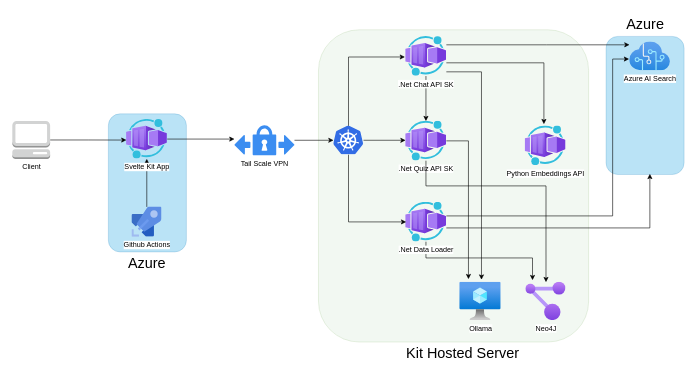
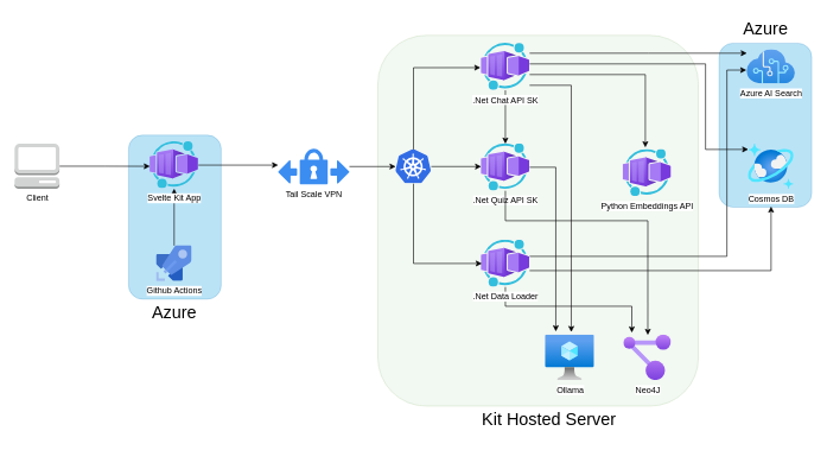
  <mxCell id="0" />
  <mxCell id="1" parent="0" />
  <mxCell id="2" value="" style="rounded=1;whiteSpace=wrap;html=1;strokeColor=#006EAF;fontSize=24;fillColor=#1ba1e2;opacity=30;fontColor=#ffffff;" vertex="1" parent="1"><mxGeometry x="1009" y="60" width="130" height="230" as="geometry" /></mxCell>
  <mxCell id="3" value="" style="rounded=1;whiteSpace=wrap;html=1;strokeColor=#006EAF;fontSize=24;fillColor=#1ba1e2;opacity=30;fontColor=#ffffff;" vertex="1" parent="1"><mxGeometry x="180" y="189" width="130" height="230" as="geometry" /></mxCell>
  <mxCell id="4" value="" style="rounded=1;whiteSpace=wrap;html=1;strokeColor=#82b366;fillColor=#d5e8d4;opacity=30;" vertex="1" parent="1"><mxGeometry x="530" y="49" width="450" height="520" as="geometry" /></mxCell>
  <mxCell id="5" value="Azure AI Search" style="aspect=fixed;html=1;points=[];align=center;image;fontSize=12;image=img/lib/azure2/ai_machine_learning/Cognitive_Services.svg;" vertex="1" parent="1"><mxGeometry x="1048" y="69" width="68" height="48" as="geometry" /></mxCell>
+ <mxCell id="6" value="Cosmos DB" style="aspect=fixed;html=1;points=[];align=center;image;fontSize=12;image=img/lib/azure2/databases/Azure_Cosmos_DB.svg;" vertex="1" parent="1"><mxGeometry x="1050" y="201" width="64" height="64" as="geometry" /></mxCell>
  <mxCell id="7" style="edgeStyle=orthogonalEdgeStyle;rounded=0;orthogonalLoop=1;jettySize=auto;html=1;entryX=0;entryY=0.5;entryDx=0;entryDy=0;entryPerimeter=0;" edge="1" parent="1" source="8" target="22"><mxGeometry relative="1" as="geometry" /></mxCell>
  <mxCell id="8" value="" style="sketch=0;html=1;aspect=fixed;strokeColor=none;shadow=0;align=center;verticalAlign=top;fillColor=#3B8DF1;shape=mxgraph.gcp2.vpn" vertex="1" parent="1"><mxGeometry x="390" y="208" width="100" height="50" as="geometry" /></mxCell>
  <mxCell id="9" style="edgeStyle=orthogonalEdgeStyle;rounded=0;orthogonalLoop=1;jettySize=auto;html=1;" edge="1" parent="1" source="10" target="18"><mxGeometry relative="1" as="geometry" /></mxCell>
  <mxCell id="10" value="Github Actions" style="sketch=0;aspect=fixed;html=1;points=[];align=center;image;fontSize=12;image=img/lib/mscae/Azure_Pipelines.svg;" vertex="1" parent="1"><mxGeometry x="219" y="344" width="50" height="50" as="geometry" /></mxCell>
  <mxCell id="11" style="edgeStyle=orthogonalEdgeStyle;rounded=0;orthogonalLoop=1;jettySize=auto;html=1;exitX=1;exitY=0.5;exitDx=0;exitDy=0;exitPerimeter=0;entryX=0;entryY=0.525;entryDx=0;entryDy=0;entryPerimeter=0;" edge="1" parent="1" source="12" target="18"><mxGeometry relative="1" as="geometry" /></mxCell>
  <mxCell id="12" value="Client" style="outlineConnect=0;dashed=0;verticalLabelPosition=bottom;verticalAlign=top;align=center;html=1;shape=mxgraph.aws3.management_console;fillColor=#D2D3D3;gradientColor=none;" vertex="1" parent="1"><mxGeometry x="20" y="201" width="63" height="63" as="geometry" /></mxCell>
  <mxCell id="13" style="edgeStyle=orthogonalEdgeStyle;rounded=0;orthogonalLoop=1;jettySize=auto;html=1;" edge="1" parent="1" source="30" target="5"><mxGeometry relative="1" as="geometry"><Array as="points"><mxPoint x="910" y="74" /><mxPoint x="910" y="74" /></Array></mxGeometry></mxCell>
+ <mxCell id="14" style="edgeStyle=orthogonalEdgeStyle;rounded=0;orthogonalLoop=1;jettySize=auto;html=1;entryX=0;entryY=0.125;entryDx=0;entryDy=0;entryPerimeter=0;" edge="1" parent="1" source="30" target="6"><mxGeometry relative="1" as="geometry"><Array as="points"><mxPoint x="990" y="89" /><mxPoint x="990" y="209" /></Array></mxGeometry></mxCell>
  <mxCell id="15" style="edgeStyle=orthogonalEdgeStyle;rounded=0;orthogonalLoop=1;jettySize=auto;html=1;entryX=-0.01;entryY=0.597;entryDx=0;entryDy=0;entryPerimeter=0;" edge="1" parent="1" source="33" target="5"><mxGeometry relative="1" as="geometry"><Array as="points"><mxPoint x="1020" y="359" /><mxPoint x="1020" y="98" /></Array></mxGeometry></mxCell>
  <mxCell id="16" style="edgeStyle=orthogonalEdgeStyle;rounded=0;orthogonalLoop=1;jettySize=auto;html=1;" edge="1" parent="1" source="33"><mxGeometry relative="1" as="geometry"><mxPoint x="1082" y="289" as="targetPoint" /><Array as="points"><mxPoint x="1082" y="379" /></Array></mxGeometry></mxCell>
  <mxCell id="17" style="edgeStyle=orthogonalEdgeStyle;rounded=0;orthogonalLoop=1;jettySize=auto;html=1;entryX=0;entryY=0.46;entryDx=0;entryDy=0;entryPerimeter=0;" edge="1" parent="1" source="18" target="8"><mxGeometry relative="1" as="geometry" /></mxCell>
  <mxCell id="18" value="Svelte Kit App" style="aspect=fixed;html=1;points=[];align=center;image;fontSize=12;image=img/lib/azure2/other/Worker_Container_App.svg;" vertex="1" parent="1"><mxGeometry x="210" y="198" width="68" height="66" as="geometry" /></mxCell>
  <mxCell id="19" value="Tail Scale VPN" style="text;html=1;align=center;verticalAlign=middle;resizable=0;points=[];autosize=1;strokeColor=none;fillColor=none;" vertex="1" parent="1"><mxGeometry x="390" y="258" width="100" height="30" as="geometry" /></mxCell>
  <mxCell id="20" value="" style="group" vertex="1" connectable="0" parent="1"><mxGeometry x="555" y="60" width="387" height="473" as="geometry" /></mxCell>
  <mxCell id="21" value="Ollama" style="aspect=fixed;html=1;points=[];align=center;image;fontSize=12;image=img/lib/azure2/compute/Virtual_Machine.svg;" vertex="1" parent="20"><mxGeometry x="210" y="409" width="69" height="64" as="geometry" /></mxCell>
  <mxCell id="22" value="" style="sketch=0;aspect=fixed;html=1;points=[];align=center;image;fontSize=12;image=img/lib/mscae/Kubernetes.svg;" vertex="1" parent="20"><mxGeometry y="149" width="50" height="48" as="geometry" /></mxCell>
  <mxCell id="23" style="edgeStyle=orthogonalEdgeStyle;rounded=0;orthogonalLoop=1;jettySize=auto;html=1;entryX=0.215;entryY=-0.073;entryDx=0;entryDy=0;entryPerimeter=0;" edge="1" parent="20" source="24" target="21"><mxGeometry relative="1" as="geometry" /></mxCell>
  <mxCell id="24" value=".Net Quiz API SK" style="aspect=fixed;html=1;points=[];align=center;image;fontSize=12;image=img/lib/azure2/other/Worker_Container_App.svg;" vertex="1" parent="20"><mxGeometry x="120" y="141" width="68" height="66" as="geometry" /></mxCell>
  <mxCell id="25" style="edgeStyle=orthogonalEdgeStyle;rounded=0;orthogonalLoop=1;jettySize=auto;html=1;entryX=0;entryY=0.485;entryDx=0;entryDy=0;entryPerimeter=0;" edge="1" parent="20" source="22" target="24"><mxGeometry relative="1" as="geometry" /></mxCell>
  <mxCell id="26" value="Neo4J" style="aspect=fixed;html=1;points=[];align=center;image;fontSize=12;image=img/lib/azure2/management_governance/Resource_Graph_Explorer.svg;" vertex="1" parent="20"><mxGeometry x="320" y="409" width="67" height="64" as="geometry" /></mxCell>
  <mxCell id="27" style="edgeStyle=orthogonalEdgeStyle;rounded=0;orthogonalLoop=1;jettySize=auto;html=1;entryX=0.507;entryY=0.005;entryDx=0;entryDy=0;entryPerimeter=0;" edge="1" parent="20" source="24" target="26"><mxGeometry relative="1" as="geometry"><Array as="points"><mxPoint x="154" y="249" /><mxPoint x="354" y="249" /></Array></mxGeometry></mxCell>
  <mxCell id="28" style="edgeStyle=orthogonalEdgeStyle;rounded=0;orthogonalLoop=1;jettySize=auto;html=1;entryX=0.529;entryY=-0.06;entryDx=0;entryDy=0;entryPerimeter=0;" edge="1" parent="20" source="30" target="21"><mxGeometry relative="1" as="geometry"><Array as="points"><mxPoint x="247" y="59" /></Array></mxGeometry></mxCell>
  <mxCell id="29" value="" style="edgeStyle=orthogonalEdgeStyle;rounded=0;orthogonalLoop=1;jettySize=auto;html=1;" edge="1" parent="20" source="30" target="24"><mxGeometry relative="1" as="geometry" /></mxCell>
  <mxCell id="30" value=".Net Chat API SK" style="aspect=fixed;html=1;points=[];align=center;image;fontSize=12;image=img/lib/azure2/other/Worker_Container_App.svg;" vertex="1" parent="20"><mxGeometry x="120" width="68" height="66" as="geometry" /></mxCell>
  <mxCell id="31" style="edgeStyle=orthogonalEdgeStyle;rounded=0;orthogonalLoop=1;jettySize=auto;html=1;entryX=-0.015;entryY=0.519;entryDx=0;entryDy=0;entryPerimeter=0;" edge="1" parent="20" source="22" target="30"><mxGeometry relative="1" as="geometry"><Array as="points"><mxPoint x="25" y="34" /></Array></mxGeometry></mxCell>
  <mxCell id="32" style="edgeStyle=orthogonalEdgeStyle;rounded=0;orthogonalLoop=1;jettySize=auto;html=1;entryX=0.172;entryY=-0.047;entryDx=0;entryDy=0;entryPerimeter=0;" edge="1" parent="20" source="33" target="26"><mxGeometry relative="1" as="geometry"><Array as="points"><mxPoint x="154" y="369" /><mxPoint x="332" y="369" /></Array></mxGeometry></mxCell>
  <mxCell id="33" value=".Net Data Loader" style="aspect=fixed;html=1;points=[];align=center;image;fontSize=12;image=img/lib/azure2/other/Worker_Container_App.svg;" vertex="1" parent="20"><mxGeometry x="120" y="276" width="68" height="66" as="geometry" /></mxCell>
  <mxCell id="34" style="edgeStyle=orthogonalEdgeStyle;rounded=0;orthogonalLoop=1;jettySize=auto;html=1;entryX=0.015;entryY=0.5;entryDx=0;entryDy=0;entryPerimeter=0;" edge="1" parent="20" source="22" target="33"><mxGeometry relative="1" as="geometry"><Array as="points"><mxPoint x="25" y="309" /></Array></mxGeometry></mxCell>
  <mxCell id="35" value="Python Embeddings API" style="aspect=fixed;html=1;points=[];align=center;image;fontSize=12;image=img/lib/azure2/other/Worker_Container_App.svg;" vertex="1" parent="20"><mxGeometry x="319" y="149" width="68" height="66" as="geometry" /></mxCell>
  <mxCell id="36" style="edgeStyle=orthogonalEdgeStyle;rounded=0;orthogonalLoop=1;jettySize=auto;html=1;entryX=0.463;entryY=-0.043;entryDx=0;entryDy=0;entryPerimeter=0;" edge="1" parent="20" source="30" target="35"><mxGeometry relative="1" as="geometry"><Array as="points"><mxPoint x="350" y="44" /><mxPoint x="350" y="146" /></Array></mxGeometry></mxCell>
  <mxCell id="37" value="Kit Hosted Server" style="text;html=1;align=center;verticalAlign=middle;resizable=0;points=[];autosize=1;strokeColor=none;fillColor=none;fontSize=24;" vertex="1" parent="1"><mxGeometry x="660" y="569" width="220" height="40" as="geometry" /></mxCell>
  <mxCell id="38" value="Azure" style="text;html=1;align=center;verticalAlign=middle;resizable=0;points=[];autosize=1;strokeColor=none;fillColor=none;fontSize=24;" vertex="1" parent="1"><mxGeometry x="199" y="419" width="90" height="40" as="geometry" /></mxCell>
  <mxCell id="39" value="Azure" style="text;html=1;align=center;verticalAlign=middle;resizable=0;points=[];autosize=1;strokeColor=none;fillColor=none;fontSize=24;" vertex="1" parent="1"><mxGeometry x="1029" y="20" width="90" height="40" as="geometry" /></mxCell>
